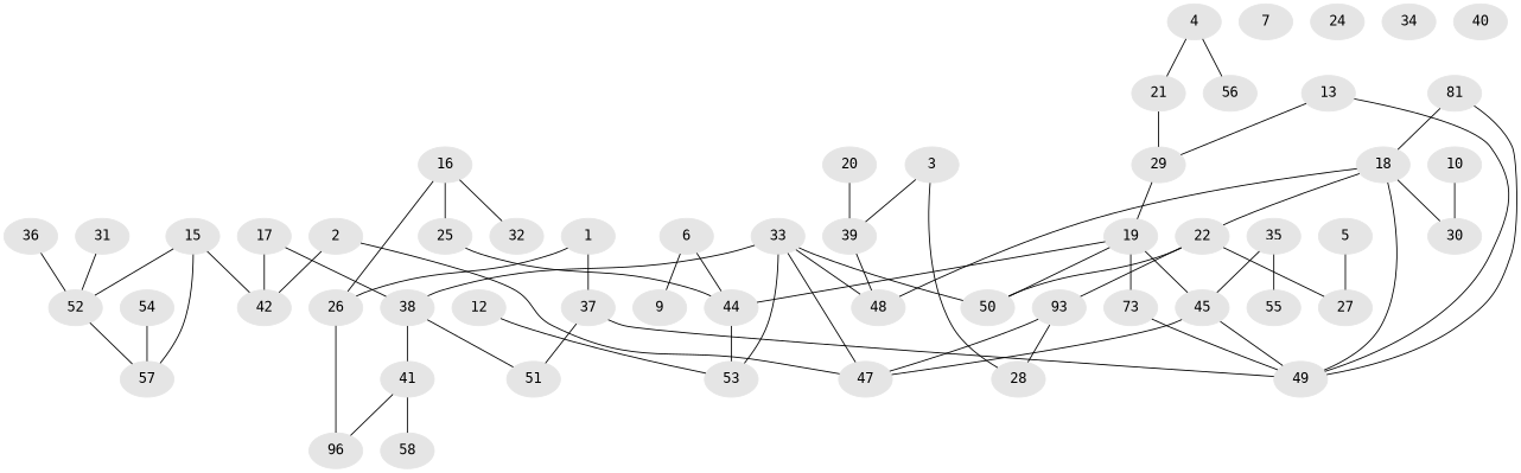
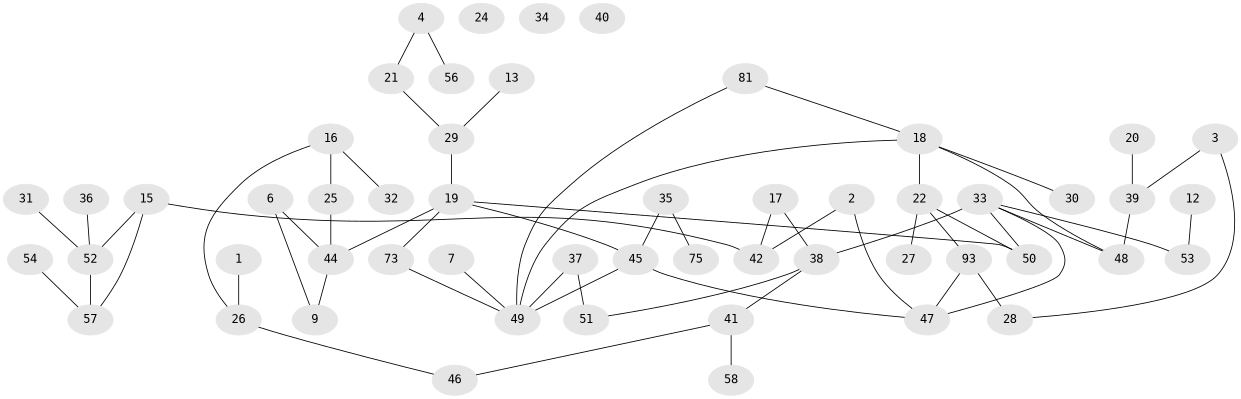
  graph {
    fontname="DejaVu Sans Mono"
    node [color=gray90 fontname="DejaVu Sans Mono" style=filled]
    edge [fontname="DejaVu Sans Mono"]
    1
    26
    37
-   46 [label=96]
+   46
    49
    51
    2
    42
    47
    3
    28
    39
    6
    9
    44
    48
    4
    21
    56
    29
-   5
    27
    53
    7
    35
    45
-   55
-   10
+   55 [label=75]
    30
    n30 [label=81]
    18
    22
    12
    13
    19
    15
    57
    52
    16
    25
    32
    17
    38
    41
    50
    n46 [label=93]
    n47 [label=73]
    20
    24
    31
    33
    34
    36
    58
    40
    54
    1 -- 26
-   1 -- 37
    26 -- 46
    37 -- 49
    37 -- 51
    2 -- 42
    2 -- 47
    3 -- 28
    3 -- 39
    39 -- 48
    6 -- 9
    6 -- 44
-   44 -- 53
+   44 -- 9
    4 -- 21
    4 -- 56
    21 -- 29
    29 -- 19
-   5 -- 27
    35 -- 45
    35 -- 55
    45 -- 49
    45 -- 47
-   10 -- 30
    n30 -- 49
    n30 -- 18
    18 -- 49
    18 -- 48
    18 -- 30
    18 -- 22
    22 -- 27
    22 -- 50
    22 -- n46
    12 -- 53
-   13 -- 49
+   7 -- 49
    13 -- 29
    19 -- 44
    19 -- 45
    19 -- 50
    19 -- n47
    15 -- 42
    15 -- 57
    15 -- 52
    52 -- 57
    16 -- 26
    16 -- 25
    16 -- 32
    25 -- 44
    17 -- 42
    17 -- 38
    38 -- 51
    38 -- 41
    41 -- 46
    41 -- 58
    n46 -- 47
    n46 -- 28
    n47 -- 49
    20 -- 39
    31 -- 52
    33 -- 47
    33 -- 48
    33 -- 53
    33 -- 38
    33 -- 50
    36 -- 52
    54 -- 57
  }
